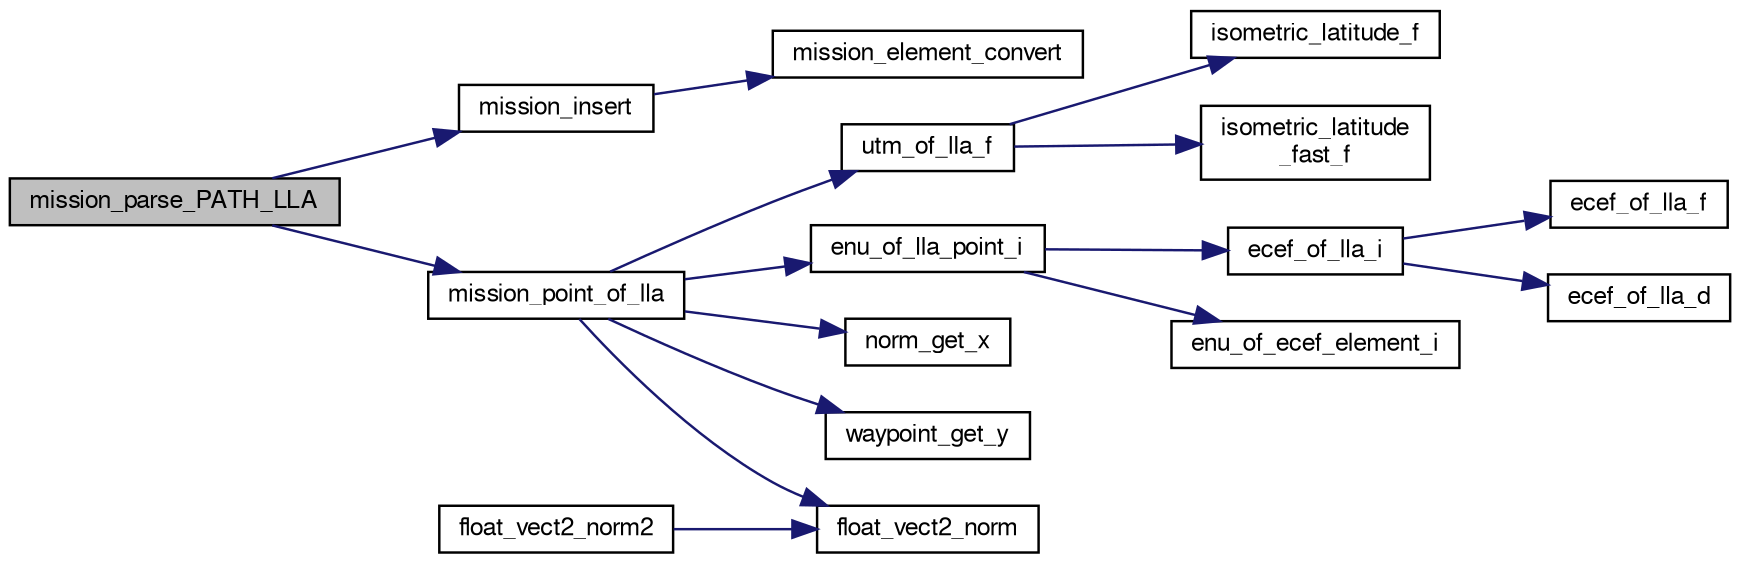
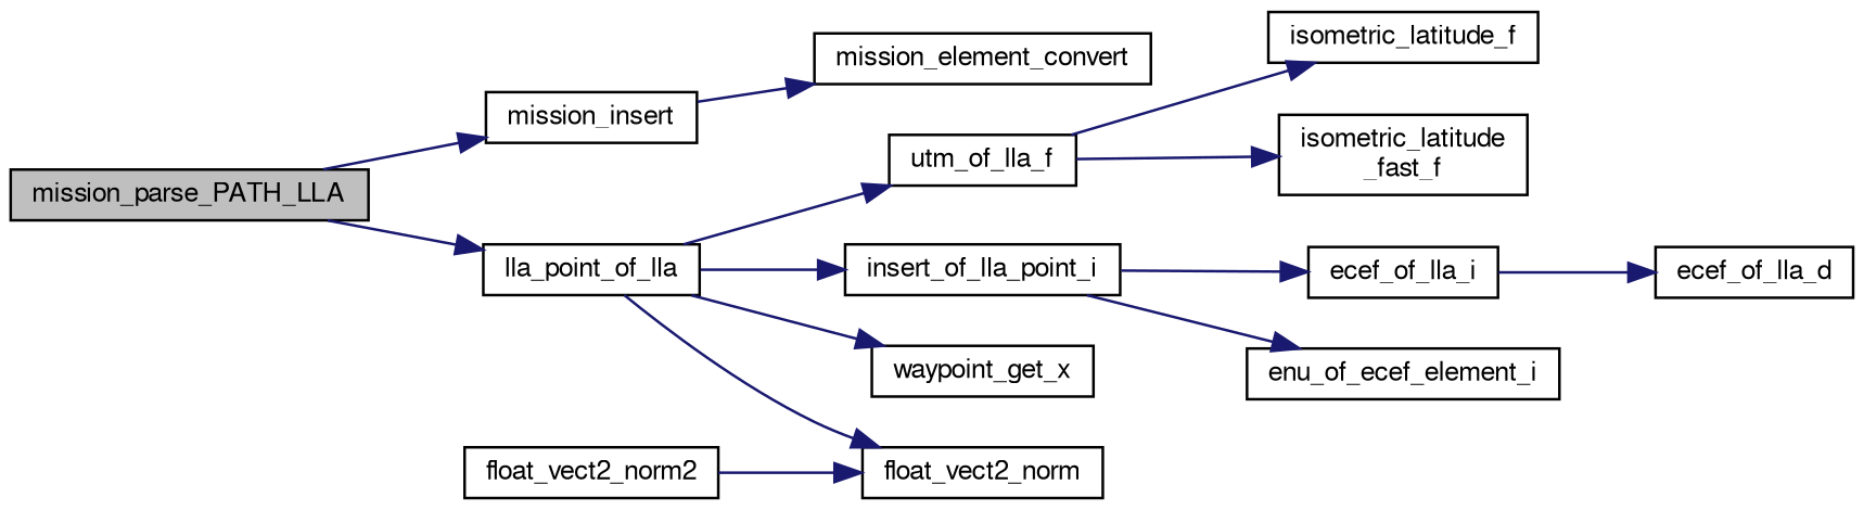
  digraph {
    rankdir=LR
    node [color=black fillcolor=white fontname=FreeSans fontsize=10 shape=record style=filled]
    edge [color=midnightblue fontname=FreeSans fontsize=10 labelfontname=FreeSans labelfontsize=10 style=solid]
    n1 [fillcolor=grey75 fontcolor=black height=0.2 label=mission_parse_PATH_LLA width=0.4]
    n2 [height=0.2 label=mission_insert width=0.4]
-   n3 [height=0.2 label=mission_point_of_lla width=0.4]
+   n3 [height=0.2 label=lla_point_of_lla width=0.4]
    n4 [height=0.2 label=mission_element_convert width=0.4]
    n5 [height=0.2 label=utm_of_lla_f width=0.4]
-   n6 [height=0.2 label=enu_of_lla_point_i width=0.4]
-   n7 [height=0.2 label=norm_get_x width=0.4]
-   n8 [height=0.2 label=waypoint_get_y width=0.4]
+   n6 [height=0.2 label=insert_of_lla_point_i width=0.4]
+   n7 [height=0.2 label=waypoint_get_x width=0.4]
    n9 [height=0.2 label=float_vect2_norm width=0.4]
    n10 [height=0.2 label=isometric_latitude_f width=0.4]
    n11 [height=0.2 label="isometric_latitude\l_fast_f" width=0.4]
    n12 [height=0.2 label=ecef_of_lla_i width=0.4]
    n13 [height=0.2 label=enu_of_ecef_element_i width=0.4]
-   n14 [height=0.2 label=ecef_of_lla_f width=0.4]
    n15 [height=0.2 label=ecef_of_lla_d width=0.4]
    n16 [height=0.2 label=float_vect2_norm2 width=0.4]
    n1 -> n2
    n1 -> n3
    n2 -> n4
    n3 -> n5
    n3 -> n6
    n3 -> n7
-   n3 -> n8
    n3 -> n9
    n5 -> n10
    n5 -> n11
    n6 -> n12
    n6 -> n13
-   n12 -> n14
    n12 -> n15
    n16 -> n9
  }
